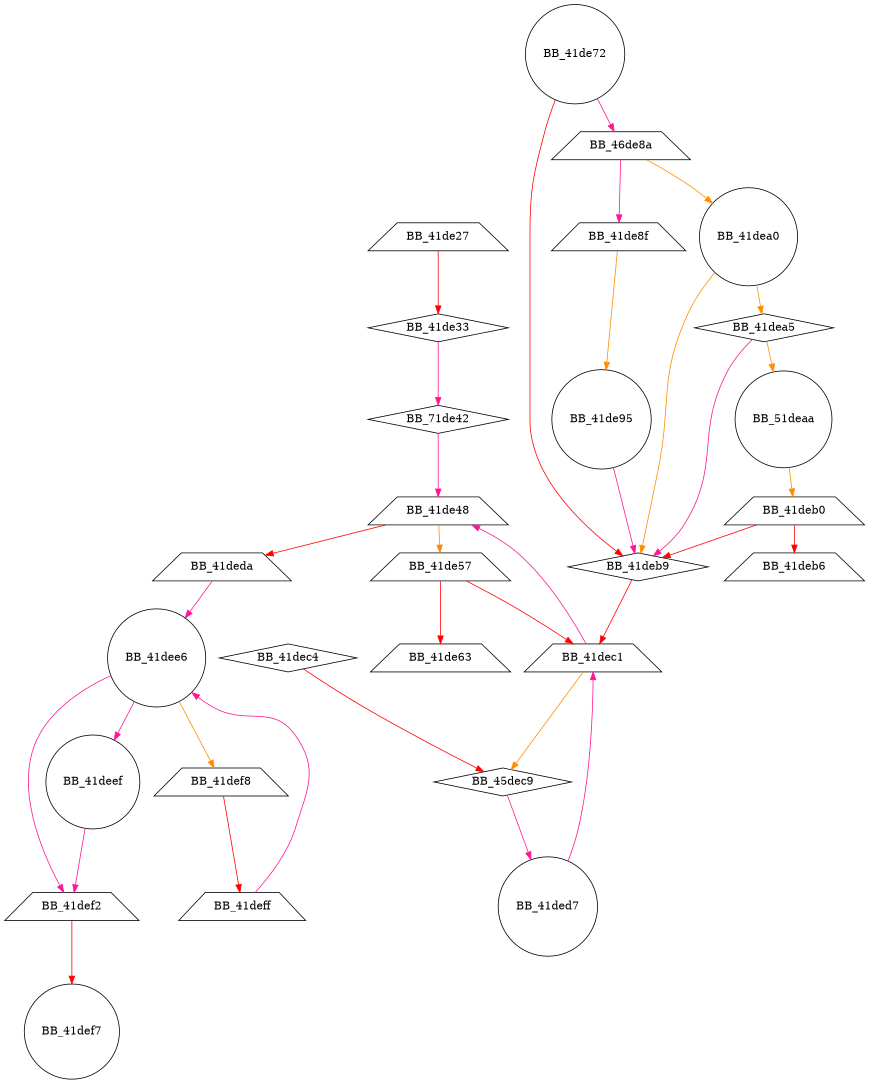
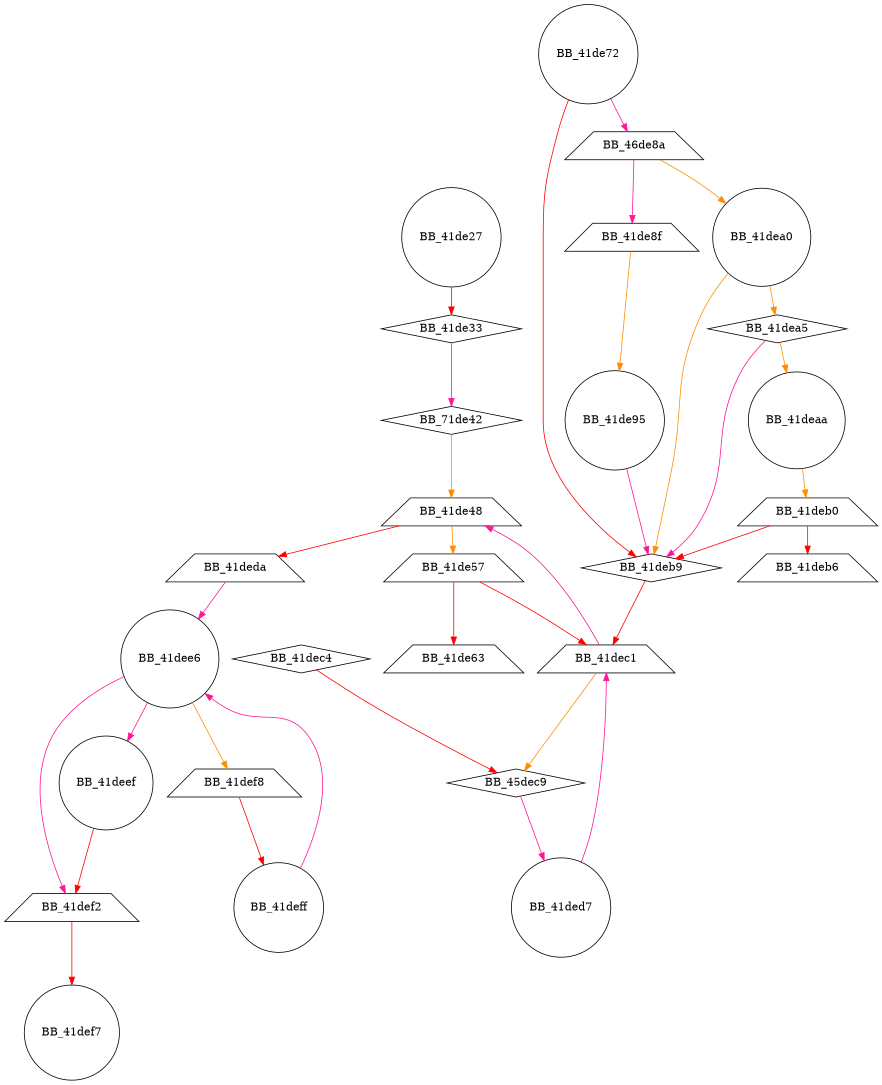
  digraph {
    node [shape=trapezium]
    edge [color=red]
-   BB_41de27
+   BB_41de27 [shape=circle]
    BB_41de33 [shape=diamond]
    n3 [label=BB_71de42 shape=diamond]
    BB_41de48
    BB_41de57
    BB_41deda
    BB_41de63
    BB_41dec1
    BB_41dee6 [shape=circle]
    n10 [label=BB_45dec9 shape=diamond]
    BB_41deef [shape=circle]
    BB_41def2
    BB_41def8
    BB_41ded7 [shape=circle]
    BB_41de72 [shape=circle]
    n16 [label=BB_46de8a]
    BB_41deb9 [shape=diamond]
    BB_41de8f
    BB_41dea0 [shape=circle]
    BB_41de95 [shape=circle]
    BB_41dea5 [shape=diamond]
-   BB_41deaa [shape=circle label=BB_51deaa]
+   BB_41deaa [shape=circle]
    BB_41deb0
    BB_41deb6
    BB_41dec4 [shape=diamond]
    BB_41def7 [shape=circle]
-   BB_41deff
+   BB_41deff [shape=circle]
    BB_41de27 -> BB_41de33
    BB_41de33 -> n3 [color=deeppink]
-   n3 -> BB_41de48 [color=deeppink]
+   n3 -> BB_41de48 [color=darkorange]
    BB_41de48 -> BB_41de57 [color=darkorange]
    BB_41de48 -> BB_41deda
    BB_41de57 -> BB_41de63
    BB_41de57 -> BB_41dec1
    BB_41deda -> BB_41dee6 [color=deeppink]
    BB_41dec1 -> BB_41de48 [color=deeppink]
    BB_41dec1 -> n10 [color=darkorange]
    BB_41dee6 -> BB_41deef [color=deeppink]
    BB_41dee6 -> BB_41def2 [color=deeppink]
    BB_41dee6 -> BB_41def8 [color=darkorange]
    n10 -> BB_41ded7 [color=deeppink]
-   BB_41deef -> BB_41def2 [color=deeppink]
+   BB_41deef -> BB_41def2
    BB_41def2 -> BB_41def7
    BB_41def8 -> BB_41deff
    BB_41ded7 -> BB_41dec1 [color=deeppink]
    BB_41de72 -> n16 [color=deeppink]
    BB_41de72 -> BB_41deb9
    n16 -> BB_41de8f [color=deeppink]
    n16 -> BB_41dea0 [color=darkorange]
    BB_41deb9 -> BB_41dec1
    BB_41de8f -> BB_41de95 [color=darkorange]
    BB_41dea0 -> BB_41deb9 [color=darkorange]
    BB_41dea0 -> BB_41dea5 [color=darkorange]
    BB_41de95 -> BB_41deb9 [color=deeppink]
    BB_41dea5 -> BB_41deb9 [color=deeppink]
    BB_41dea5 -> BB_41deaa [color=darkorange]
    BB_41deaa -> BB_41deb0 [color=darkorange]
    BB_41deb0 -> BB_41deb9
    BB_41deb0 -> BB_41deb6
    BB_41dec4 -> n10
    BB_41deff -> BB_41dee6 [color=deeppink]
  }
